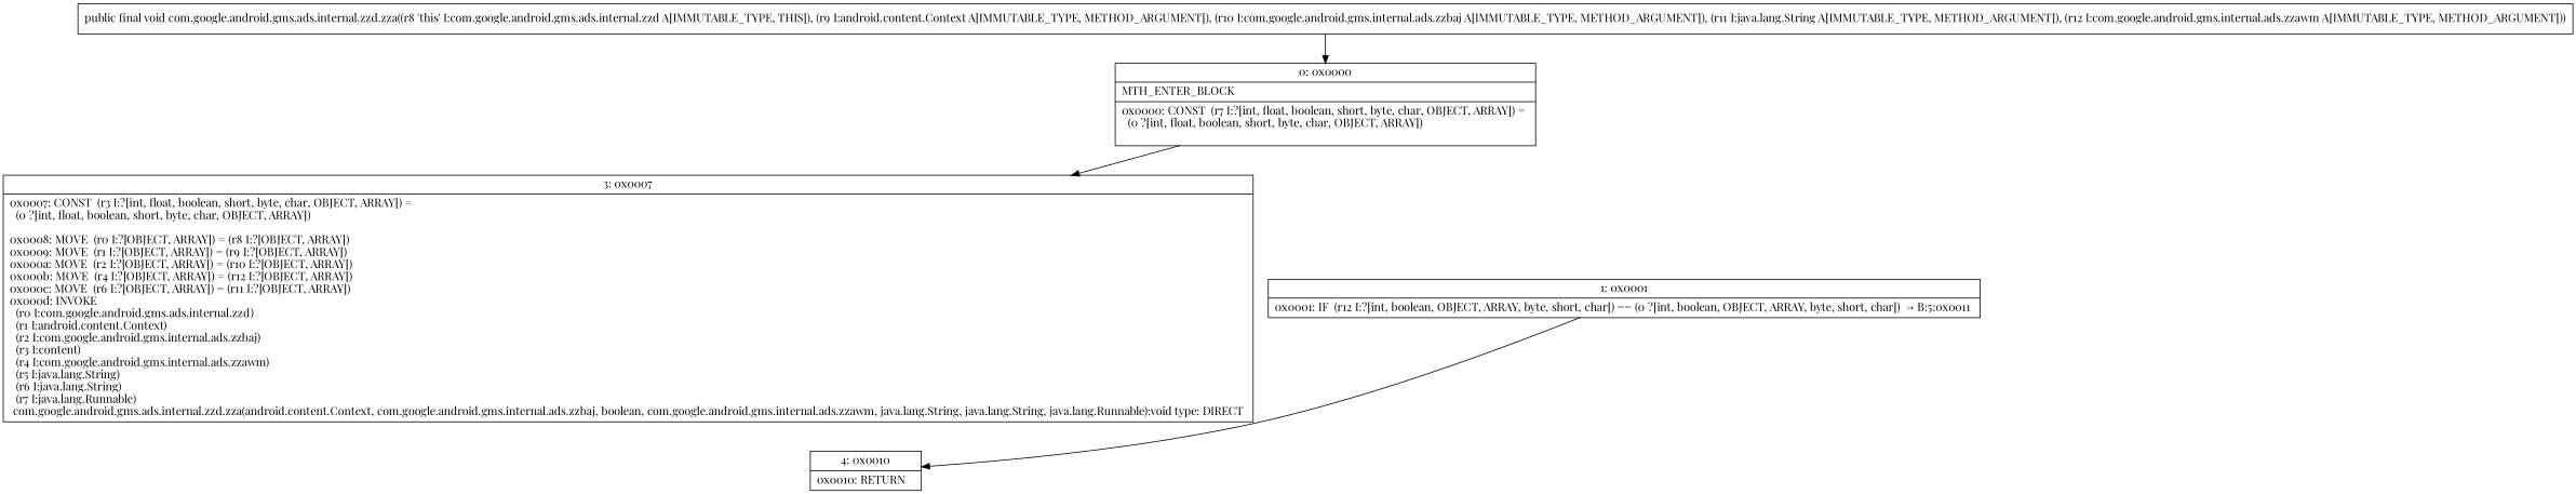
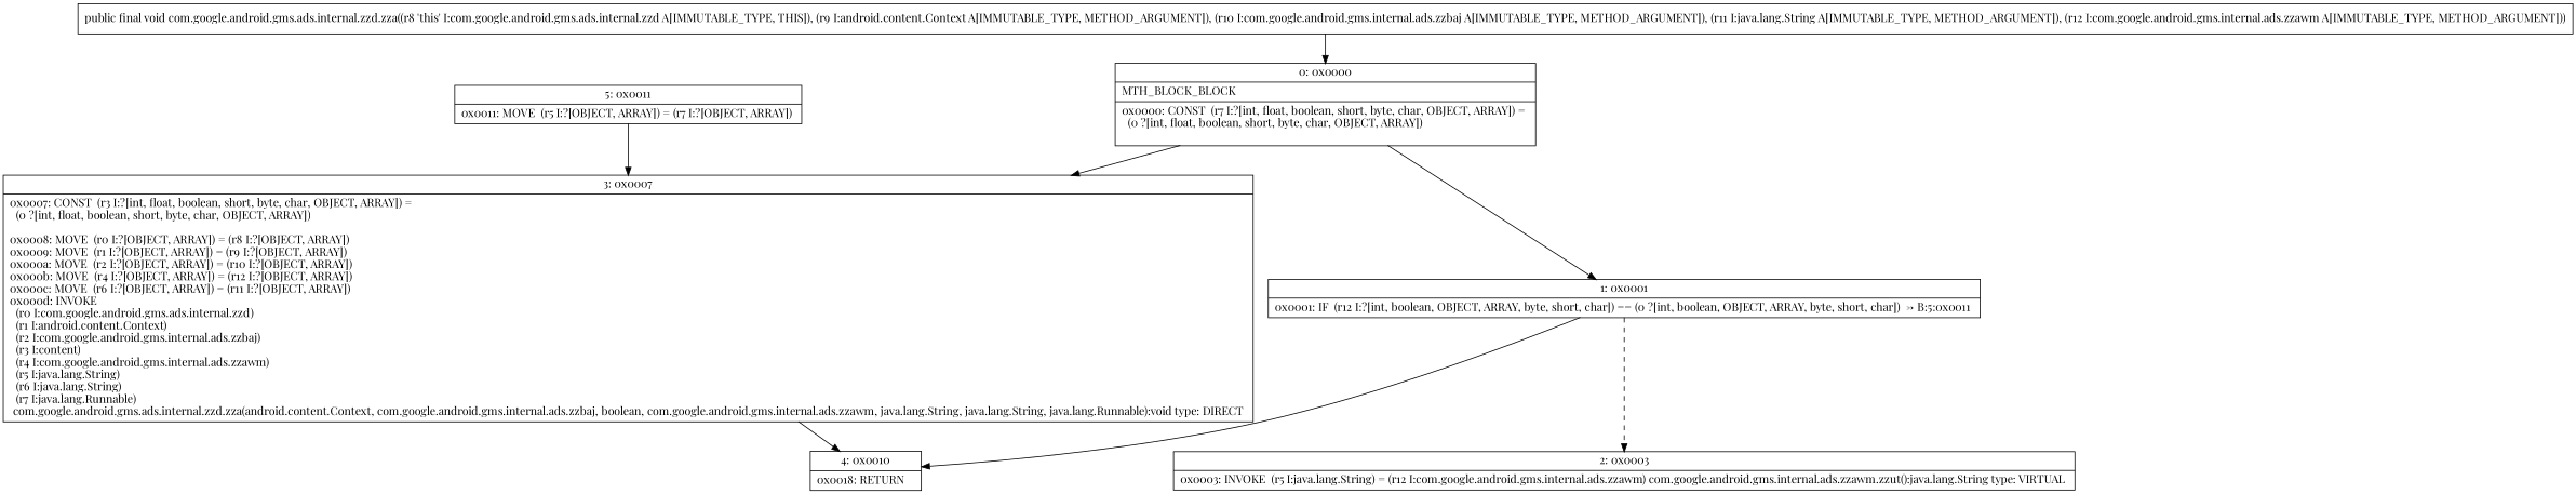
  digraph {
    fontname="Playfair Display"
    node [fontname="Playfair Display" shape=record]
    edge [fontname="Playfair Display"]
-   n1 [label="{0\:\ 0x0000|MTH_ENTER_BLOCK\l|0x0000: CONST  (r7 I:?[int, float, boolean, short, byte, char, OBJECT, ARRAY]) = \l  (0 ?[int, float, boolean, short, byte, char, OBJECT, ARRAY])\l \l}"]
+   n1 [label="{0\:\ 0x0000|MTH_BLOCK_BLOCK\l|0x0000: CONST  (r7 I:?[int, float, boolean, short, byte, char, OBJECT, ARRAY]) = \l  (0 ?[int, float, boolean, short, byte, char, OBJECT, ARRAY])\l \l}"]
    n2 [label="{1\:\ 0x0001|0x0001: IF  (r12 I:?[int, boolean, OBJECT, ARRAY, byte, short, char]) == (0 ?[int, boolean, OBJECT, ARRAY, byte, short, char])  \-\> B:5:0x0011 \l}"]
    n3 [label="{3\:\ 0x0007|0x0007: CONST  (r3 I:?[int, float, boolean, short, byte, char, OBJECT, ARRAY]) = \l  (0 ?[int, float, boolean, short, byte, char, OBJECT, ARRAY])\l \l0x0008: MOVE  (r0 I:?[OBJECT, ARRAY]) = (r8 I:?[OBJECT, ARRAY]) \l0x0009: MOVE  (r1 I:?[OBJECT, ARRAY]) = (r9 I:?[OBJECT, ARRAY]) \l0x000a: MOVE  (r2 I:?[OBJECT, ARRAY]) = (r10 I:?[OBJECT, ARRAY]) \l0x000b: MOVE  (r4 I:?[OBJECT, ARRAY]) = (r12 I:?[OBJECT, ARRAY]) \l0x000c: MOVE  (r6 I:?[OBJECT, ARRAY]) = (r11 I:?[OBJECT, ARRAY]) \l0x000d: INVOKE  \l  (r0 I:com.google.android.gms.ads.internal.zzd)\l  (r1 I:android.content.Context)\l  (r2 I:com.google.android.gms.internal.ads.zzbaj)\l  (r3 I:content)\l  (r4 I:com.google.android.gms.internal.ads.zzawm)\l  (r5 I:java.lang.String)\l  (r6 I:java.lang.String)\l  (r7 I:java.lang.Runnable)\l com.google.android.gms.ads.internal.zzd.zza(android.content.Context, com.google.android.gms.internal.ads.zzbaj, boolean, com.google.android.gms.internal.ads.zzawm, java.lang.String, java.lang.String, java.lang.Runnable):void type: DIRECT \l}"]
-   n5 [label="{4\:\ 0x0010|0x0010: RETURN   \l}"]
+   n4 [label="{2\:\ 0x0003|0x0003: INVOKE  (r5 I:java.lang.String) = (r12 I:com.google.android.gms.internal.ads.zzawm) com.google.android.gms.internal.ads.zzawm.zzut():java.lang.String type: VIRTUAL \l}"]
+   n5 [label="{4\:\ 0x0010|0x0018: RETURN   \l}"]
+   n6 [label="{5\:\ 0x0011|0x0011: MOVE  (r5 I:?[OBJECT, ARRAY]) = (r7 I:?[OBJECT, ARRAY]) \l}"]
    n7 [label="{public final void com.google.android.gms.ads.internal.zzd.zza((r8 'this' I:com.google.android.gms.ads.internal.zzd A[IMMUTABLE_TYPE, THIS]), (r9 I:android.content.Context A[IMMUTABLE_TYPE, METHOD_ARGUMENT]), (r10 I:com.google.android.gms.internal.ads.zzbaj A[IMMUTABLE_TYPE, METHOD_ARGUMENT]), (r11 I:java.lang.String A[IMMUTABLE_TYPE, METHOD_ARGUMENT]), (r12 I:com.google.android.gms.internal.ads.zzawm A[IMMUTABLE_TYPE, METHOD_ARGUMENT])) }"]
+   n1 -> n2
    n1 -> n3
+   n2 -> n4 [style=dashed]
    n2 -> n5
+   n3 -> n5
+   n6 -> n3
    n7 -> n1
  }
